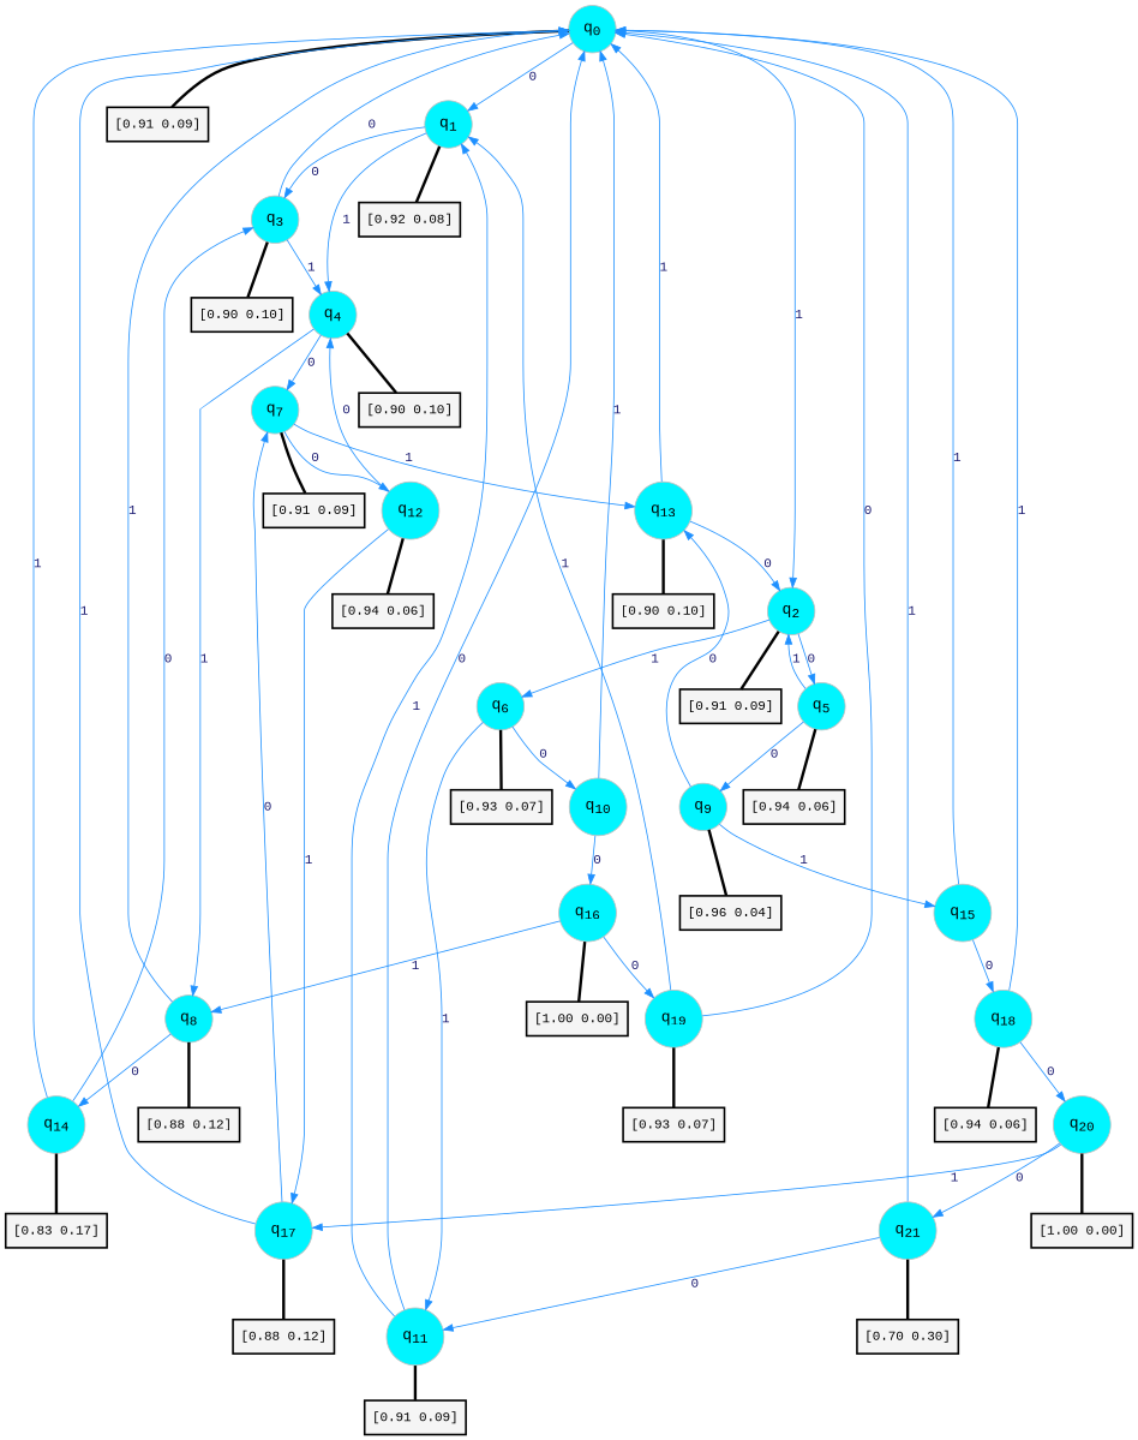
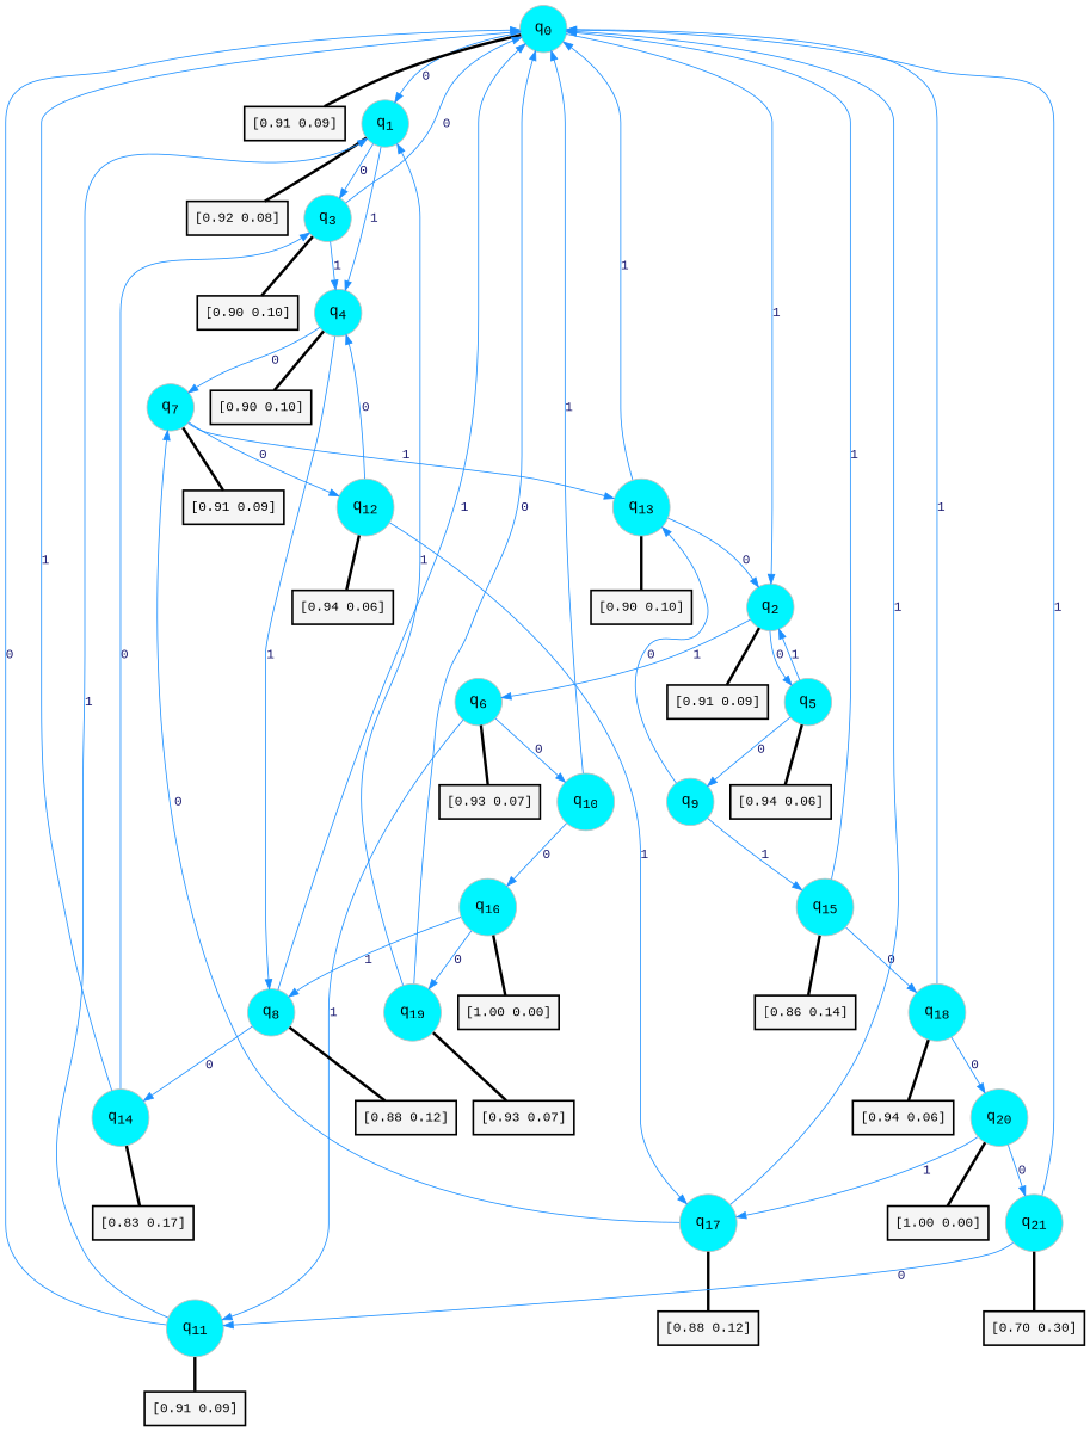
  digraph {
    fontname="Liberation Mono"
    rankdir=TD
    node [color=gray fillcolor=turquoise1 fontcolor=black fontname="Liberation Mono" fontsize=16 fontweight=bold shape=circle style=filled]
    edge [arrowsize=1 color=dodgerblue1 fontcolor=midnightblue fontname="Liberation Mono" fontweight=bold penwidth=1 style=solid weight=20]
    n1 [label=<q<SUB>0</SUB>>]
    n2 [label=<q<SUB>1</SUB>>]
    n3 [label=<q<SUB>2</SUB>>]
    n4 [color=black fillcolor=whitesmoke fontsize=14 label="[0.91 0.09]" penwidth=2 shape=box]
    n5 [label=<q<SUB>3</SUB>>]
    n6 [label=<q<SUB>4</SUB>>]
    n7 [color=black fillcolor=whitesmoke fontsize=14 label="[0.92 0.08]" penwidth=2 shape=box]
    n8 [label=<q<SUB>5</SUB>>]
    n9 [label=<q<SUB>6</SUB>>]
    n10 [color=black fillcolor=whitesmoke fontsize=14 label="[0.91 0.09]" penwidth=2 shape=box]
    n11 [color=black fillcolor=whitesmoke fontsize=14 label="[0.90 0.10]" penwidth=2 shape=box]
    n12 [label=<q<SUB>7</SUB>>]
    n13 [label=<q<SUB>8</SUB>>]
    n14 [color=black fillcolor=whitesmoke fontsize=14 label="[0.90 0.10]" penwidth=2 shape=box]
    n15 [label=<q<SUB>9</SUB>>]
    n16 [color=black fillcolor=whitesmoke fontsize=14 label="[0.94 0.06]" penwidth=2 shape=box]
    n17 [label=<q<SUB>10</SUB>>]
    n18 [label=<q<SUB>11</SUB>>]
    n19 [color=black fillcolor=whitesmoke fontsize=14 label="[0.93 0.07]" penwidth=2 shape=box]
    n20 [label=<q<SUB>12</SUB>>]
    n21 [label=<q<SUB>13</SUB>>]
    n22 [color=black fillcolor=whitesmoke fontsize=14 label="[0.91 0.09]" penwidth=2 shape=box]
    n23 [label=<q<SUB>14</SUB>>]
    n24 [color=black fillcolor=whitesmoke fontsize=14 label="[0.88 0.12]" penwidth=2 shape=box]
    n25 [label=<q<SUB>15</SUB>>]
-   n26 [color=black fillcolor=whitesmoke fontsize=14 label="[0.96 0.04]" penwidth=2 shape=box]
    n27 [label=<q<SUB>16</SUB>>]
    n28 [color=black fillcolor=whitesmoke fontsize=14 label="[0.91 0.09]" penwidth=2 shape=box]
    n29 [label=<q<SUB>17</SUB>>]
    n30 [color=black fillcolor=whitesmoke fontsize=14 label="[0.94 0.06]" penwidth=2 shape=box]
    n31 [color=black fillcolor=whitesmoke fontsize=14 label="[0.90 0.10]" penwidth=2 shape=box]
    n32 [color=black fillcolor=whitesmoke fontsize=14 label="[0.83 0.17]" penwidth=2 shape=box]
    n33 [label=<q<SUB>18</SUB>>]
+   n34 [color=black fillcolor=whitesmoke fontsize=14 label="[0.86 0.14]" penwidth=2 shape=box]
    n35 [label=<q<SUB>19</SUB>>]
    n36 [color=black fillcolor=whitesmoke fontsize=14 label="[1.00 0.00]" penwidth=2 shape=box]
    n37 [color=black fillcolor=whitesmoke fontsize=14 label="[0.88 0.12]" penwidth=2 shape=box]
    n38 [label=<q<SUB>20</SUB>>]
    n39 [color=black fillcolor=whitesmoke fontsize=14 label="[0.94 0.06]" penwidth=2 shape=box]
    n40 [color=black fillcolor=whitesmoke fontsize=14 label="[0.93 0.07]" penwidth=2 shape=box]
    n41 [label=<q<SUB>21</SUB>>]
    n42 [color=black fillcolor=whitesmoke fontsize=14 label="[1.00 0.00]" penwidth=2 shape=box]
    n43 [color=black fillcolor=whitesmoke fontsize=14 label="[0.70 0.30]" penwidth=2 shape=box]
    n1 -> n2 [label=0]
    n1 -> n3 [label=1]
    n1 -> n4 [arrowhead=none color=black penwidth=3]
    n2 -> n5 [label=0]
    n2 -> n6 [label=1]
    n2 -> n7 [arrowhead=none color=black penwidth=3]
    n3 -> n8 [label=0]
    n3 -> n9 [label=1]
    n3 -> n10 [arrowhead=none color=black penwidth=3]
    n5 -> n1 [label=0]
    n5 -> n6 [label=1]
    n5 -> n11 [arrowhead=none color=black penwidth=3]
    n6 -> n12 [label=0]
    n6 -> n13 [label=1]
    n6 -> n14 [arrowhead=none color=black penwidth=3]
    n8 -> n3 [label=1]
    n8 -> n15 [label=0]
    n8 -> n16 [arrowhead=none color=black penwidth=3]
    n9 -> n17 [label=0]
    n9 -> n18 [label=1]
    n9 -> n19 [arrowhead=none color=black penwidth=3]
    n12 -> n20 [label=0]
    n12 -> n21 [label=1]
    n12 -> n22 [arrowhead=none color=black penwidth=3]
    n13 -> n1 [label=1]
    n13 -> n23 [label=0]
    n13 -> n24 [arrowhead=none color=black penwidth=3]
    n15 -> n21 [label=0]
    n15 -> n25 [label=1]
-   n15 -> n26 [arrowhead=none color=black penwidth=3]
    n17 -> n1 [label=1]
    n17 -> n27 [label=0]
    n18 -> n1 [label=0]
    n18 -> n2 [label=1]
    n18 -> n28 [arrowhead=none color=black penwidth=3]
    n20 -> n6 [label=0]
    n20 -> n29 [label=1]
    n20 -> n30 [arrowhead=none color=black penwidth=3]
    n21 -> n1 [label=1]
    n21 -> n3 [label=0]
    n21 -> n31 [arrowhead=none color=black penwidth=3]
    n23 -> n1 [label=1]
    n23 -> n5 [label=0]
    n23 -> n32 [arrowhead=none color=black penwidth=3]
    n25 -> n1 [label=1]
    n25 -> n33 [label=0]
+   n25 -> n34 [arrowhead=none color=black penwidth=3]
    n27 -> n13 [label=1]
    n27 -> n35 [label=0]
    n27 -> n36 [arrowhead=none color=black penwidth=3]
    n29 -> n1 [label=1]
    n29 -> n12 [label=0]
    n29 -> n37 [arrowhead=none color=black penwidth=3]
    n33 -> n1 [label=1]
    n33 -> n38 [label=0]
    n33 -> n39 [arrowhead=none color=black penwidth=3]
    n35 -> n1 [label=0]
    n35 -> n2 [label=1]
    n35 -> n40 [arrowhead=none color=black penwidth=3]
    n38 -> n29 [label=1]
    n38 -> n41 [label=0]
    n38 -> n42 [arrowhead=none color=black penwidth=3]
    n41 -> n1 [label=1]
    n41 -> n18 [label=0]
    n41 -> n43 [arrowhead=none color=black penwidth=3]
  }
